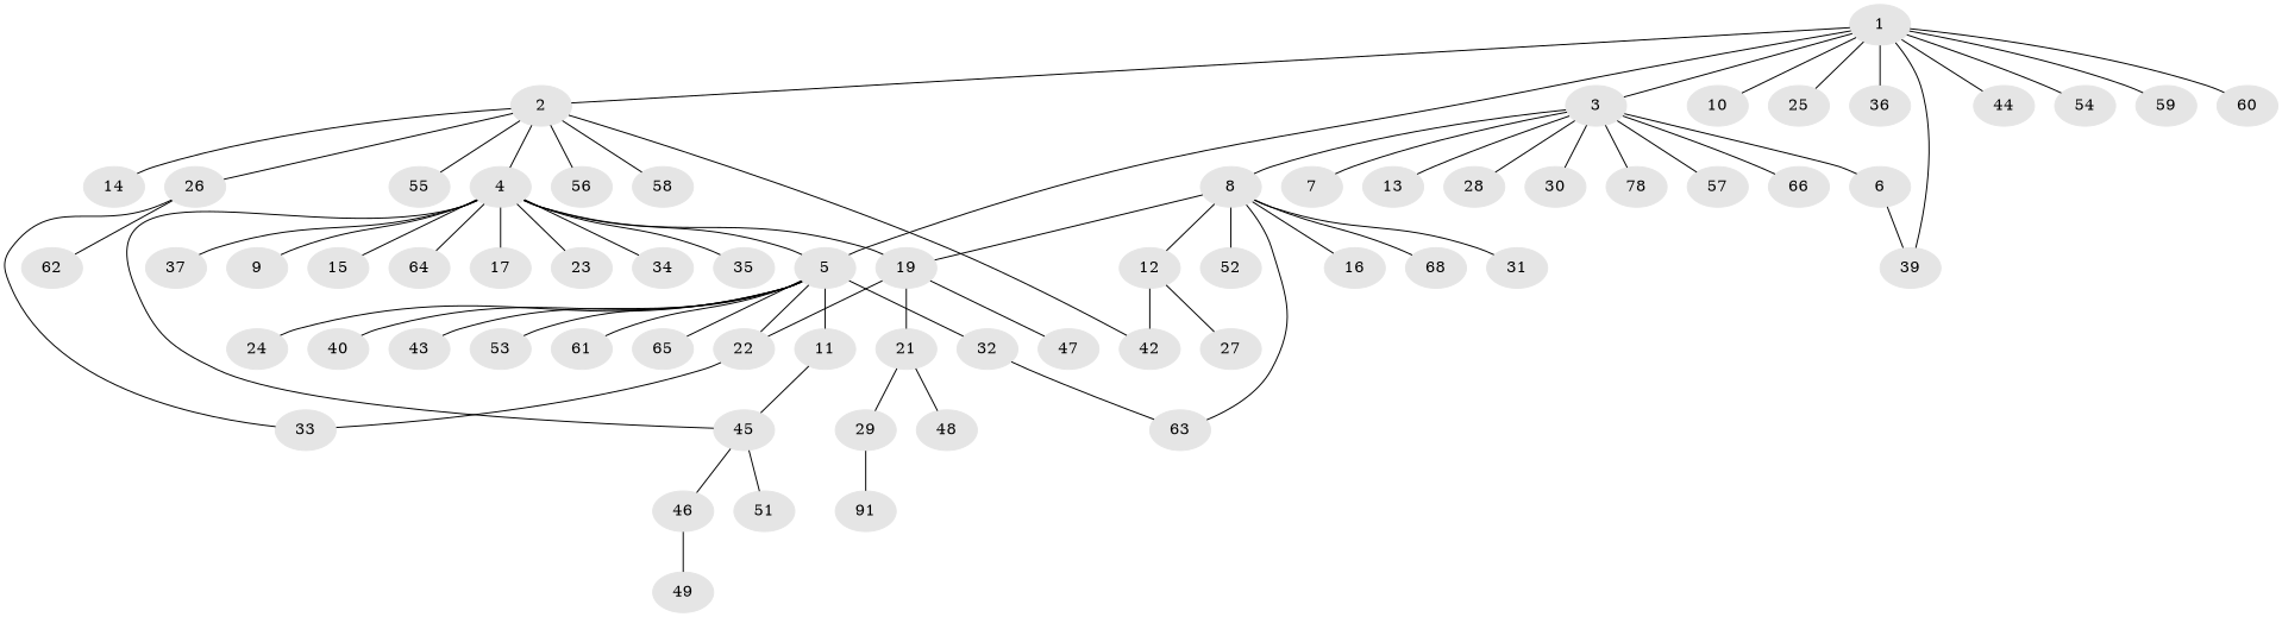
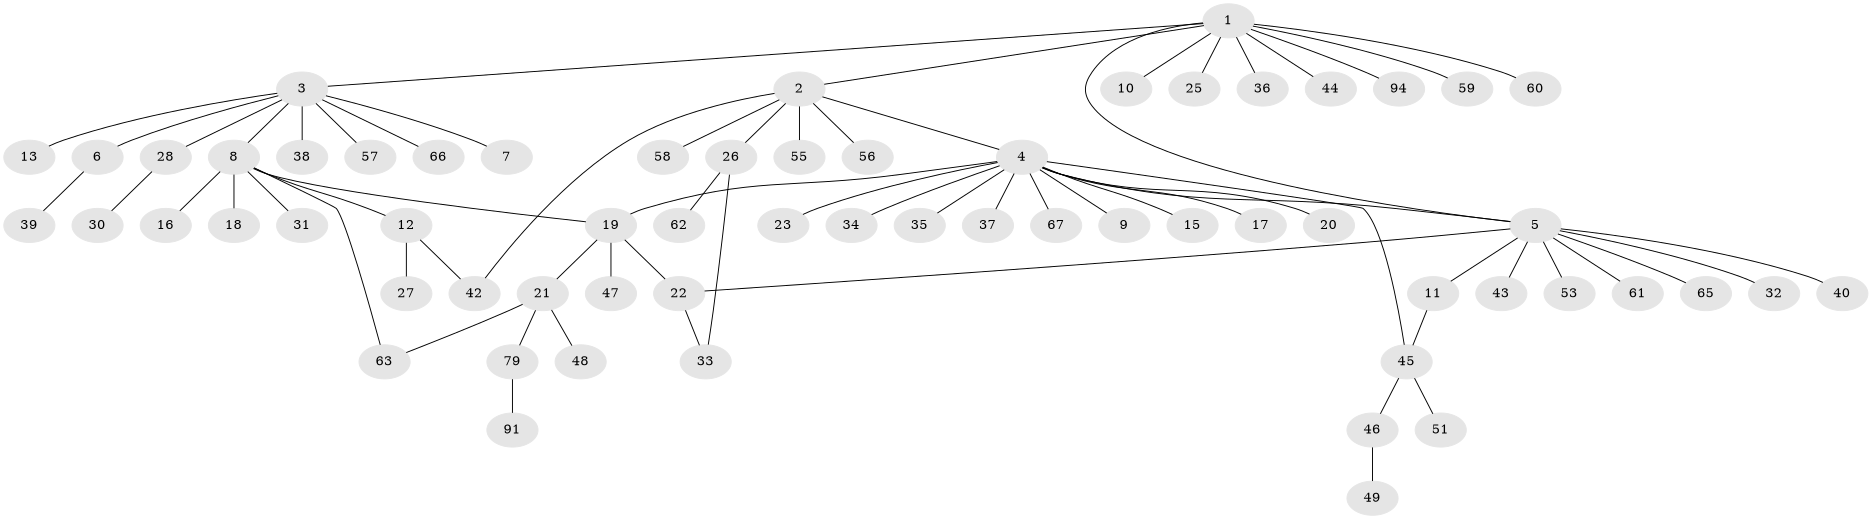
  graph {
    node [color=gray90 style=filled]
    edge [weight=1.0]
    1
    2
    3
    5
    10
    25
    36
    39
    44
-   54
+   54 [label=94]
    59
    60
    4
-   14
    26
    42
    55
    56
    58
    6
    7
    8
    13
    28
    30
-   38 [label=78]
+   38
    57
    66
    11
    22
-   24
    32
    40
    43
    53
    61
    65
    9
    15
    17
    19
+   20
    23
    34
    35
    37
    45
-   64
+   64 [label=67]
    33
    62
    12
    16
-   18 [label=68]
+   18
    31
-   52
    63
    21
    47
    46
    51
    27
-   29
+   29 [label=79]
    48
    n64 [label=91]
    49
    1 -- 2
    1 -- 3
    1 -- 5
    1 -- 10
    1 -- 25
    1 -- 36
-   1 -- 39
    1 -- 44
    1 -- 54
    1 -- 59
    1 -- 60
    2 -- 4
-   2 -- 14
    2 -- 26
    2 -- 42
    2 -- 55
    2 -- 56
    2 -- 58
    3 -- 6
    3 -- 7
    3 -- 8
    3 -- 13
    3 -- 28
-   3 -- 30
+   28 -- 30
    3 -- 38
    3 -- 57
    3 -- 66
    5 -- 11
    5 -- 22
-   5 -- 24
    5 -- 32
    5 -- 40
    5 -- 43
    5 -- 53
    5 -- 61
    5 -- 65
    4 -- 5
    4 -- 9
    4 -- 15
    4 -- 17
    4 -- 19
+   4 -- 20
    4 -- 23
    4 -- 34
    4 -- 35
    4 -- 37
    4 -- 45
    4 -- 64
    26 -- 33
    26 -- 62
    6 -- 39
    8 -- 19
    8 -- 12
    8 -- 16
    8 -- 18
    8 -- 31
-   8 -- 52
    8 -- 63
    11 -- 45
    22 -- 33
-   32 -- 63
+   21 -- 63
    19 -- 22
    19 -- 21
    19 -- 47
    45 -- 46
    45 -- 51
    12 -- 42
    12 -- 27
    21 -- 29
    21 -- 48
    46 -- 49
    29 -- n64
  }
